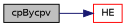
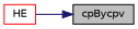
  digraph {
    rankdir=LR
    fontname="DejaVu Sans"
    node [fontname="DejaVu Sans" fontsize=10 shape=record]
    n1 [color=black fillcolor=grey75 fontcolor=black height=0.2 label=cpBycpv style=filled width=0.4]
    n2 [color=red height=0.2 label=HE width=0.4]
-   n1 -> n2 [color=midnightblue fontname="DejaVu Sans" fontsize=10 labelfontname=Helvetica labelfontsize=10 style=solid]
+   n2 -> n1 [color=midnightblue fontname="DejaVu Sans" fontsize=10 labelfontname=Helvetica labelfontsize=10 style=solid]
  }
